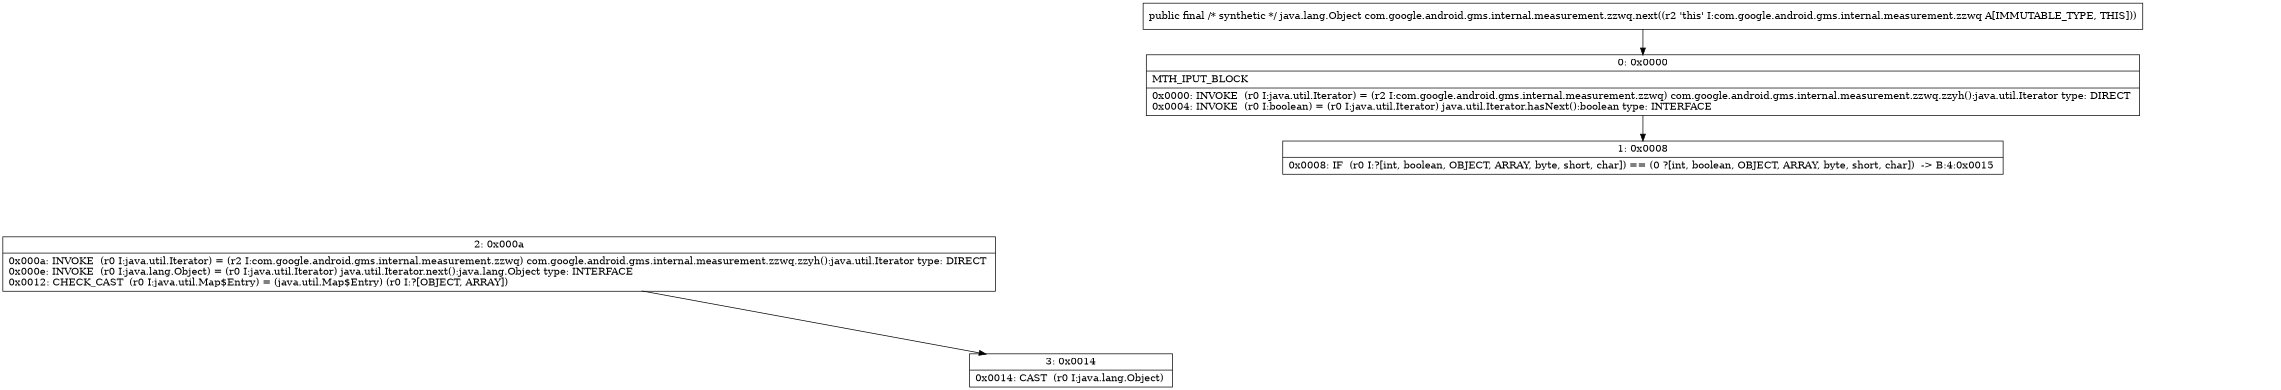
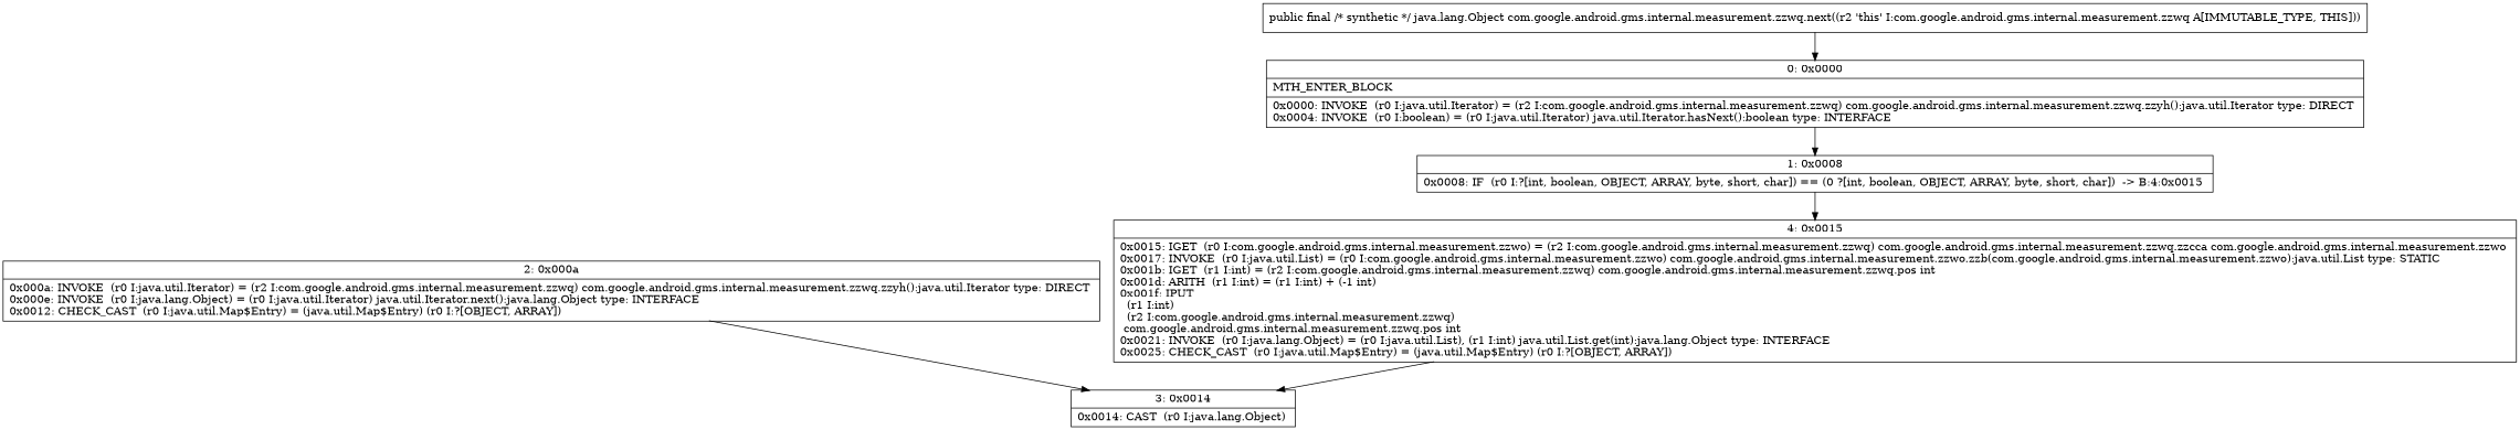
  digraph {
    node [shape=record]
-   n1 [label="{0\:\ 0x0000|MTH_IPUT_BLOCK\l|0x0000: INVOKE  (r0 I:java.util.Iterator) = (r2 I:com.google.android.gms.internal.measurement.zzwq) com.google.android.gms.internal.measurement.zzwq.zzyh():java.util.Iterator type: DIRECT \l0x0004: INVOKE  (r0 I:boolean) = (r0 I:java.util.Iterator) java.util.Iterator.hasNext():boolean type: INTERFACE \l}"]
+   n1 [label="{0\:\ 0x0000|MTH_ENTER_BLOCK\l|0x0000: INVOKE  (r0 I:java.util.Iterator) = (r2 I:com.google.android.gms.internal.measurement.zzwq) com.google.android.gms.internal.measurement.zzwq.zzyh():java.util.Iterator type: DIRECT \l0x0004: INVOKE  (r0 I:boolean) = (r0 I:java.util.Iterator) java.util.Iterator.hasNext():boolean type: INTERFACE \l}"]
    n2 [label="{1\:\ 0x0008|0x0008: IF  (r0 I:?[int, boolean, OBJECT, ARRAY, byte, short, char]) == (0 ?[int, boolean, OBJECT, ARRAY, byte, short, char])  \-\> B:4:0x0015 \l}"]
+   n3 [label="{4\:\ 0x0015|0x0015: IGET  (r0 I:com.google.android.gms.internal.measurement.zzwo) = (r2 I:com.google.android.gms.internal.measurement.zzwq) com.google.android.gms.internal.measurement.zzwq.zzcca com.google.android.gms.internal.measurement.zzwo \l0x0017: INVOKE  (r0 I:java.util.List) = (r0 I:com.google.android.gms.internal.measurement.zzwo) com.google.android.gms.internal.measurement.zzwo.zzb(com.google.android.gms.internal.measurement.zzwo):java.util.List type: STATIC \l0x001b: IGET  (r1 I:int) = (r2 I:com.google.android.gms.internal.measurement.zzwq) com.google.android.gms.internal.measurement.zzwq.pos int \l0x001d: ARITH  (r1 I:int) = (r1 I:int) + (\-1 int) \l0x001f: IPUT  \l  (r1 I:int)\l  (r2 I:com.google.android.gms.internal.measurement.zzwq)\l com.google.android.gms.internal.measurement.zzwq.pos int \l0x0021: INVOKE  (r0 I:java.lang.Object) = (r0 I:java.util.List), (r1 I:int) java.util.List.get(int):java.lang.Object type: INTERFACE \l0x0025: CHECK_CAST  (r0 I:java.util.Map$Entry) = (java.util.Map$Entry) (r0 I:?[OBJECT, ARRAY]) \l}"]
    n4 [label="{2\:\ 0x000a|0x000a: INVOKE  (r0 I:java.util.Iterator) = (r2 I:com.google.android.gms.internal.measurement.zzwq) com.google.android.gms.internal.measurement.zzwq.zzyh():java.util.Iterator type: DIRECT \l0x000e: INVOKE  (r0 I:java.lang.Object) = (r0 I:java.util.Iterator) java.util.Iterator.next():java.lang.Object type: INTERFACE \l0x0012: CHECK_CAST  (r0 I:java.util.Map$Entry) = (java.util.Map$Entry) (r0 I:?[OBJECT, ARRAY]) \l}"]
    n5 [label="{3\:\ 0x0014|0x0014: CAST  (r0 I:java.lang.Object) \l}"]
    n6 [label="{public final \/* synthetic *\/ java.lang.Object com.google.android.gms.internal.measurement.zzwq.next((r2 'this' I:com.google.android.gms.internal.measurement.zzwq A[IMMUTABLE_TYPE, THIS])) }"]
    n1 -> n2
+   n2 -> n3
+   n3 -> n5
    n4 -> n5
    n6 -> n1
  }
